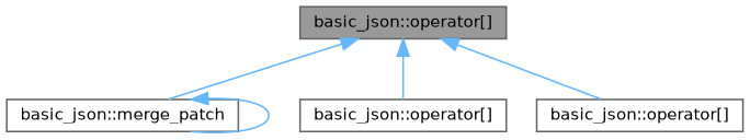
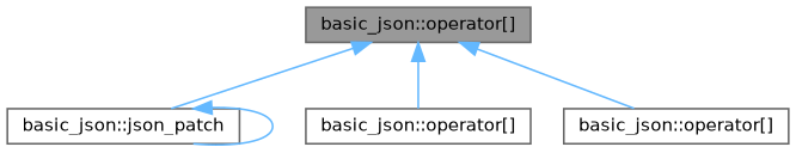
  digraph {
    rankdir=TB
    node [color=grey40 fillcolor=white fontname=Helvetica fontsize=10 shape=box style=filled]
    edge [color=steelblue1 dir=back fontname=Helvetica fontsize=10 labelfontname=Helvetica labelfontsize=10 style=solid]
    n1 [color=gray40 fillcolor=grey60 fontcolor=black height=0.2 label="basic_json::operator[]" width=0.4]
-   n2 [height=0.2 label="basic_json::merge_patch" width=0.4]
+   n2 [height=0.2 label="basic_json::json_patch" width=0.4]
    n3 [height=0.2 label="basic_json::operator[]" width=0.4]
    n4 [height=0.2 label="basic_json::operator[]" width=0.4]
    n1 -> n2
    n1 -> n3
    n1 -> n4
    n2 -> n2
  }
